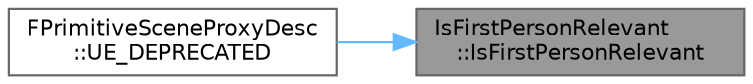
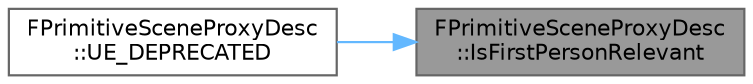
  digraph {
    rankdir=RL
    node [fontname=Helvetica fontsize=10 shape=box style=filled]
-   n1 [color=gray40 fillcolor=grey60 fontcolor=black height=0.2 label="IsFirstPersonRelevant\l::IsFirstPersonRelevant" width=0.4]
+   n1 [color=gray40 fillcolor=grey60 fontcolor=black height=0.2 label="FPrimitiveSceneProxyDesc\l::IsFirstPersonRelevant" width=0.4]
    n2 [color=grey40 fillcolor=white height=0.2 label="FPrimitiveSceneProxyDesc\l::UE_DEPRECATED" width=0.4]
    n1 -> n2 [color=steelblue1 dir=back fontname=Helvetica fontsize=10 labelfontname=Helvetica labelfontsize=10 style=solid]
  }
